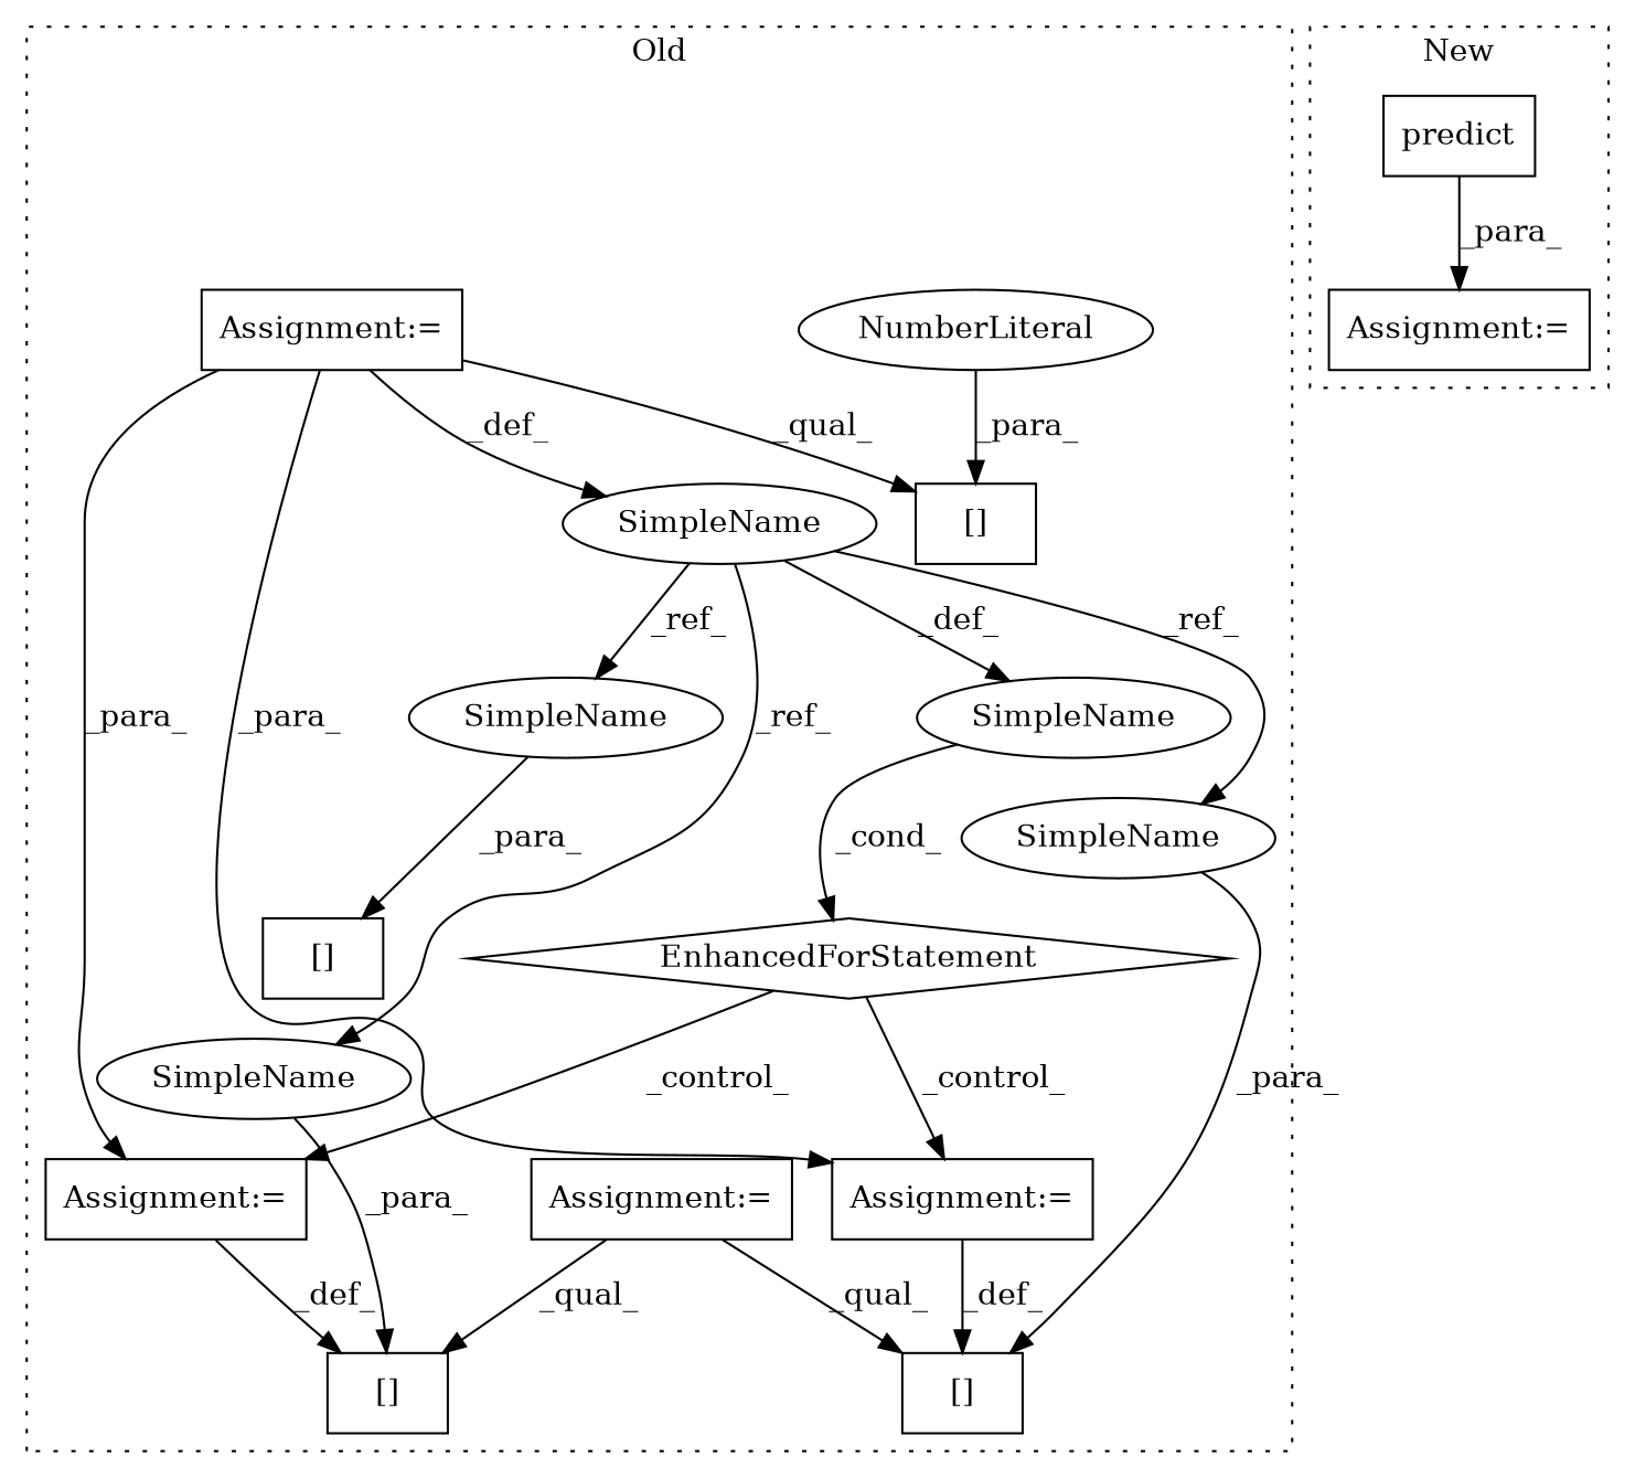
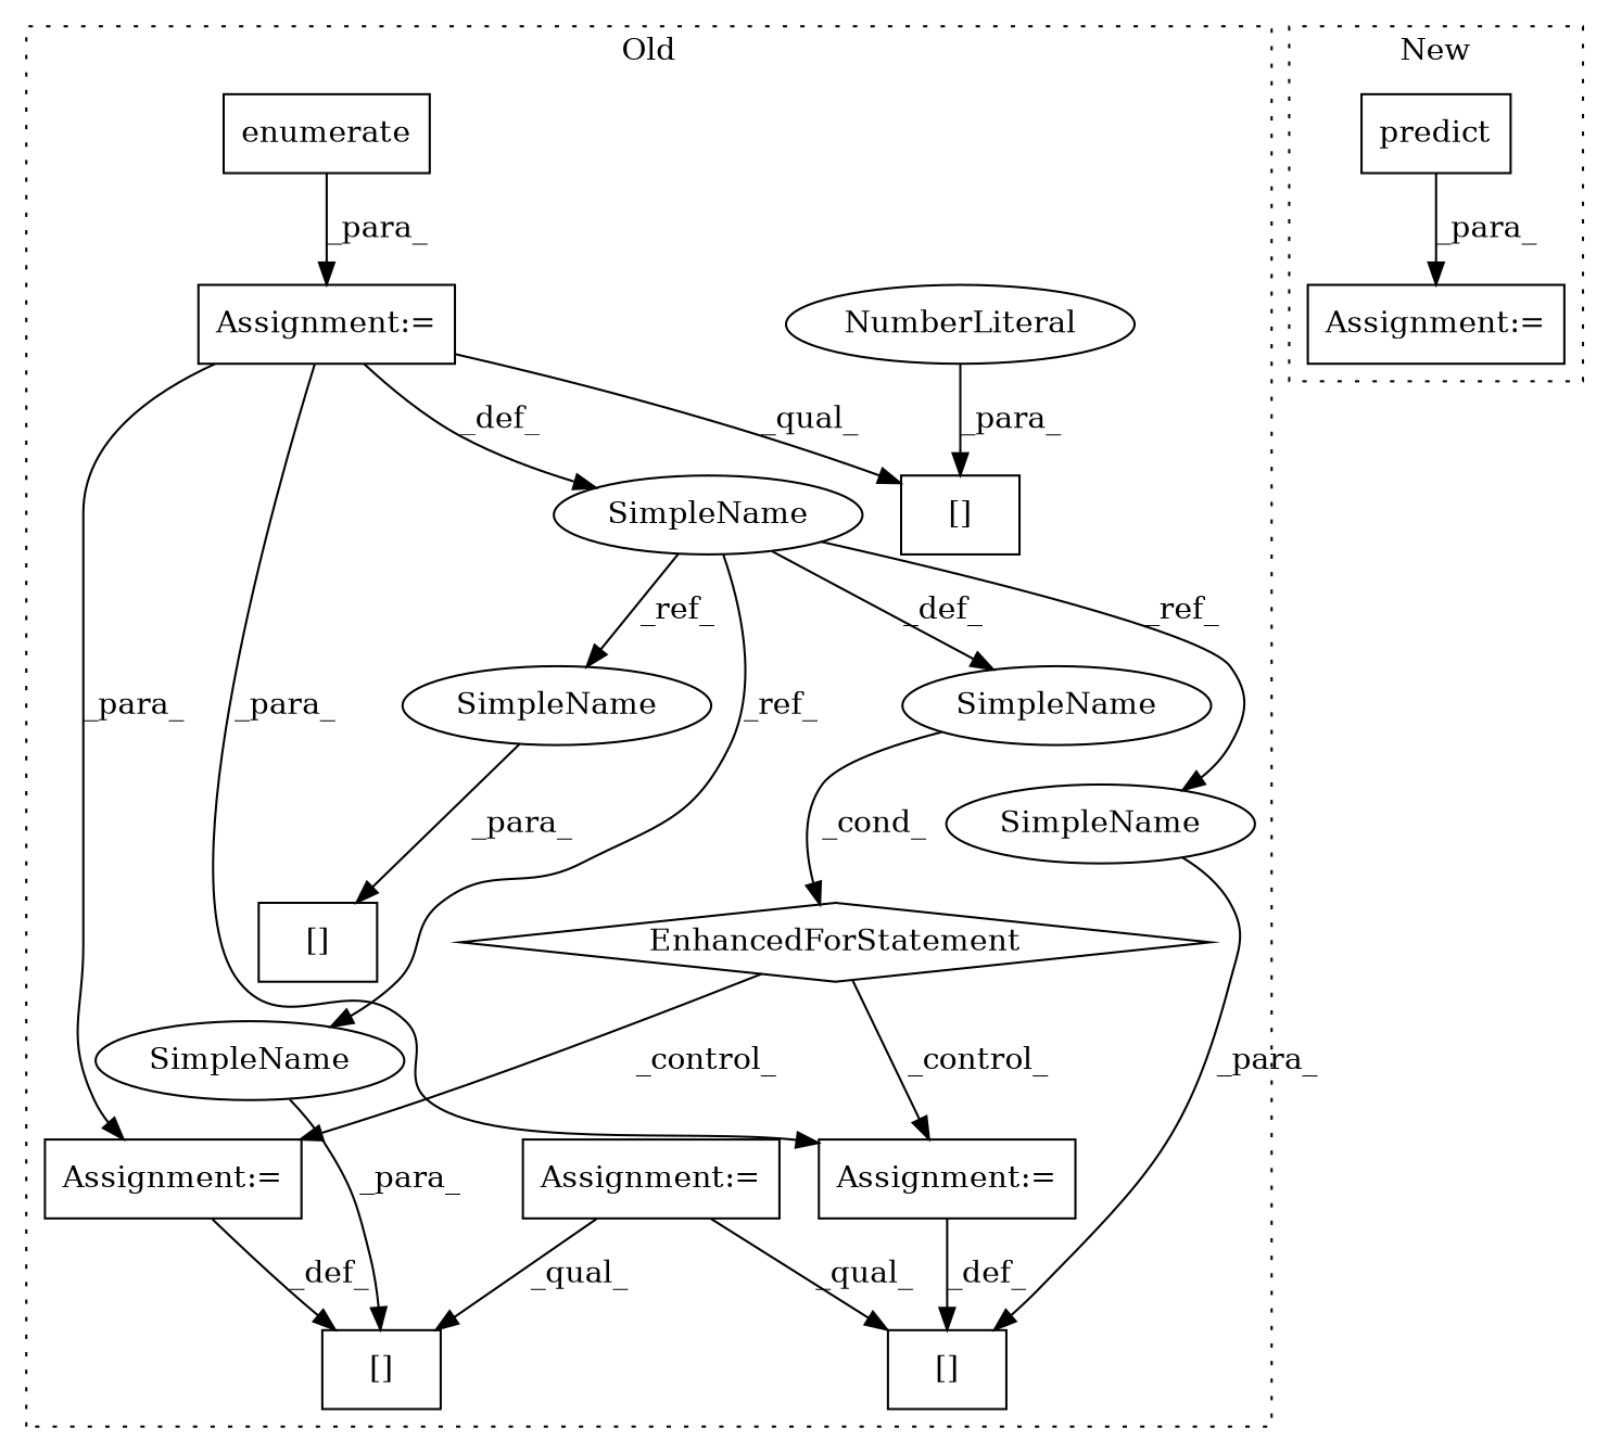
  digraph {
    fontname="DejaVu Serif"
    node [a=7 fontname="DejaVu Serif" l=1 s="1428,1519" shape=box]
    edge [fontname="DejaVu Serif"]
+   n1 [a=32 l="10,1" label=enumerate s="1500,1518"]
    n2 [l="64,2" label="Assignment:="]
    n3 [a=70 l="64,2" label=EnhancedForStatement shape=diamond]
    n4 [label="Assignment:=" s=1653]
    n5 [a=42 label=SimpleName s=1496 shape=ellipse]
    n6 [a=2 l="9,1" label="[]" s="1708,1719"]
    n7 [label="Assignment:=" s=1536]
    n8 [a=2 l="9,1" label="[]" s="1724,1734"]
    n9 [a=34 label=NumberLiteral s=1733 shape=ellipse]
    n10 [a=2 l="4,1" label="[]" s="1529,1535"]
    n11 [a=42 l=2 label=SimpleName s=1485 shape=ellipse]
    n12 [a=2 l="4,1" label="[]" s="1646,1652"]
    n13 [label="Assignment:=" s=1320]
    n14 [a=42 l=2 label=SimpleName s=1533 shape=ellipse]
    n15 [a=42 l=2 label=SimpleName s=1717 shape=ellipse]
    n16 [a=42 l=2 label=SimpleName s=1650 shape=ellipse]
    n17 [a=32 l="8,1" label=predict s="2493,2505"]
    n18 [label="Assignment:=" s=2585]
    subgraph cluster_1 {
      label=Old
      style=dotted
+     n1
      n2
      n3
      n4
      n5
      n6
      n7
      n8
      n9
      n10
      n11
      n12
      n13
      n14
      n15
      n16
    }
    subgraph cluster_2 {
      label=New
      style=dotted
      n17
      n18
    }
+   n1 -> n2 [label=_para_]
    n2 -> n4 [label=_para_]
    n2 -> n7 [label=_para_]
    n2 -> n8 [label=_qual_]
    n2 -> n11 [label=_def_]
    n3 -> n4 [label=_control_]
    n3 -> n7 [label=_control_]
    n4 -> n12 [label=_def_]
    n5 -> n3 [label=_cond_]
    n7 -> n10 [label=_def_]
    n9 -> n8 [label=_para_]
    n11 -> n5 [label=_def_]
    n11 -> n14 [label=_ref_]
    n11 -> n15 [label=_ref_]
    n11 -> n16 [label=_ref_]
    n13 -> n10 [label=_qual_]
    n13 -> n12 [label=_qual_]
    n14 -> n10 [label=_para_]
    n15 -> n6 [label=_para_]
    n16 -> n12 [label=_para_]
    n17 -> n18 [label=_para_]
  }
